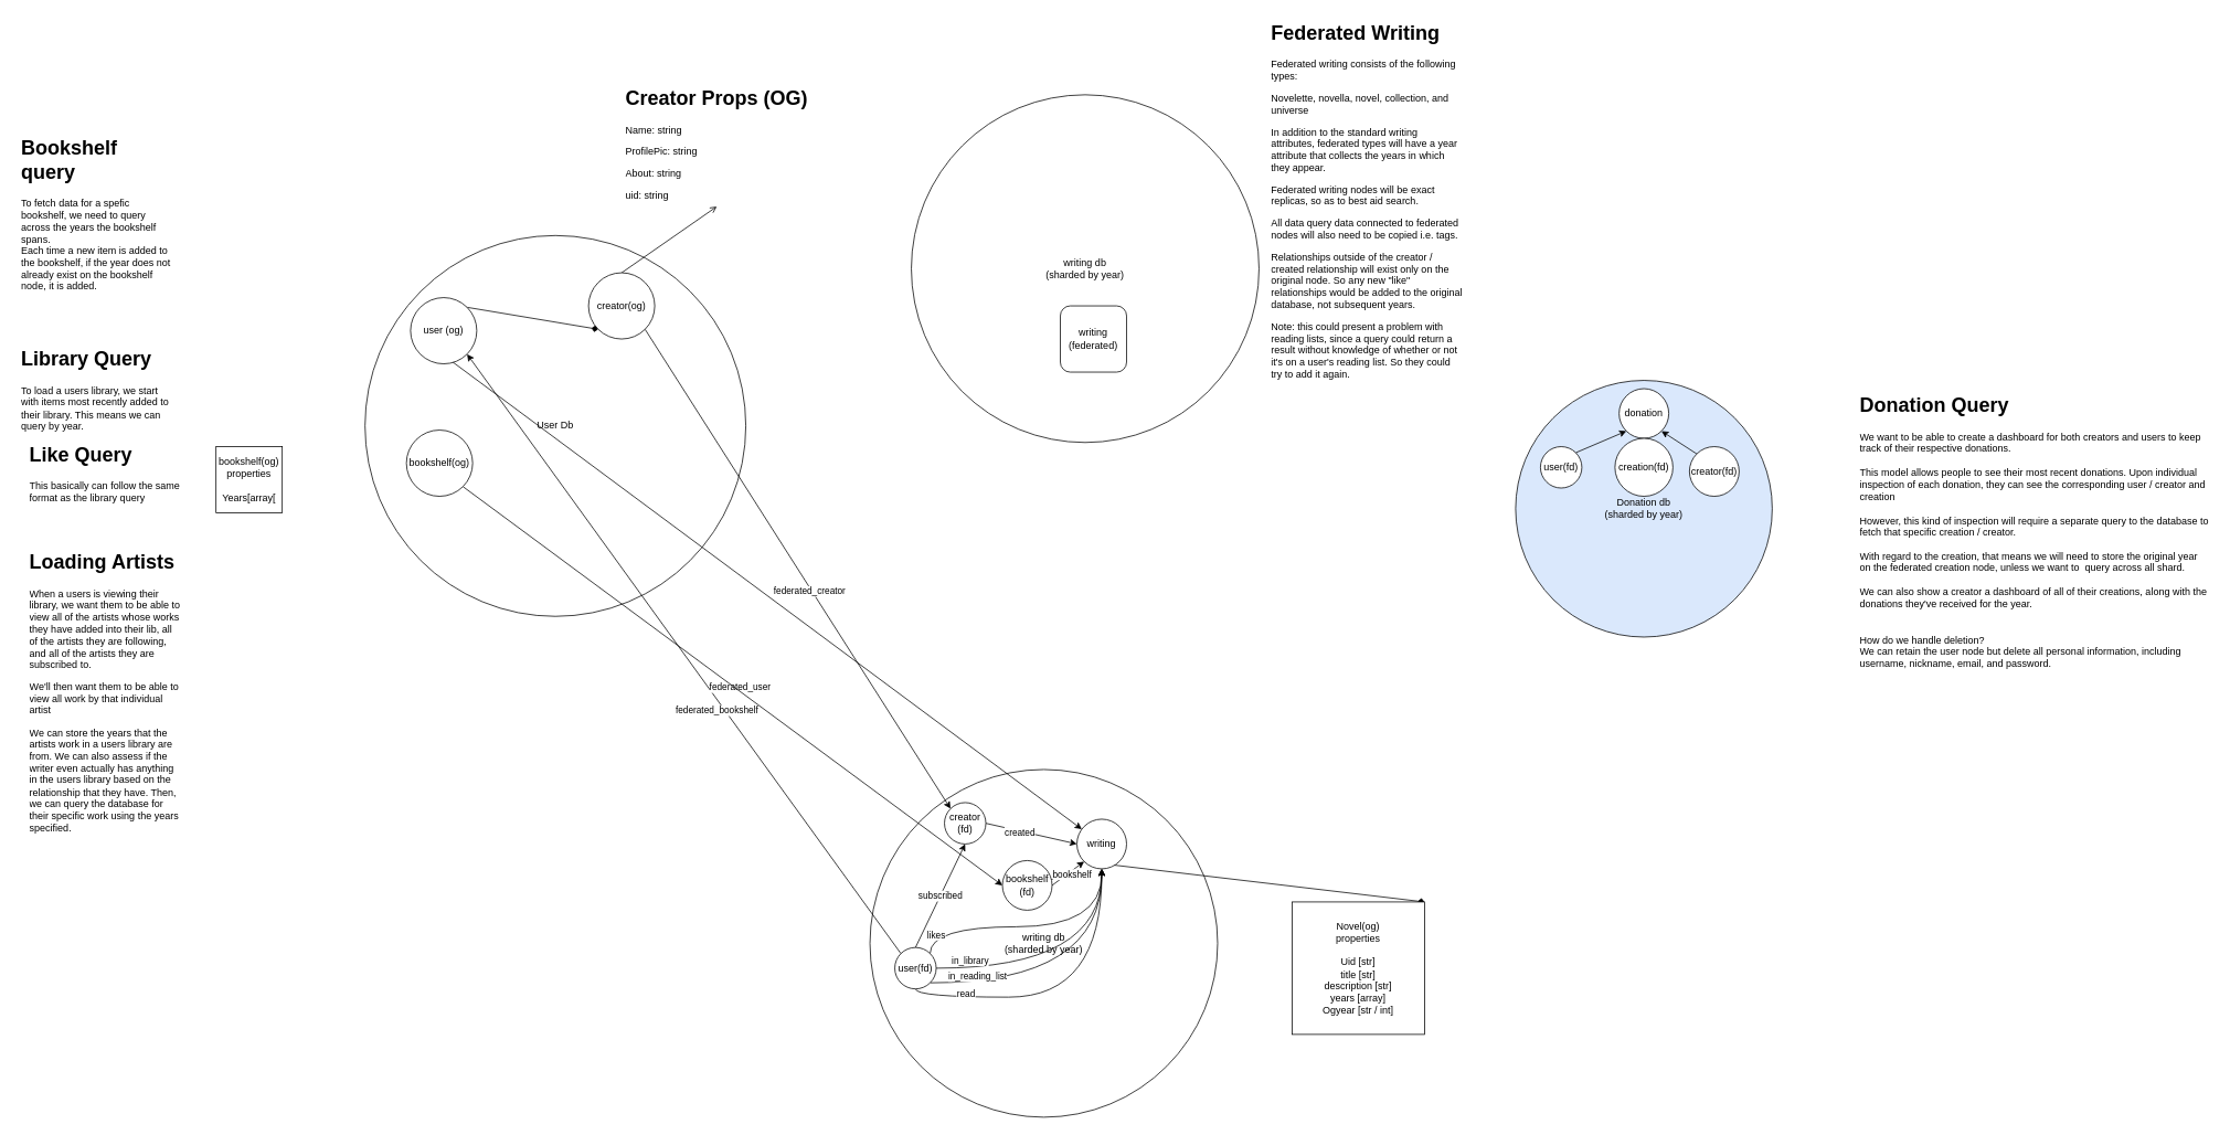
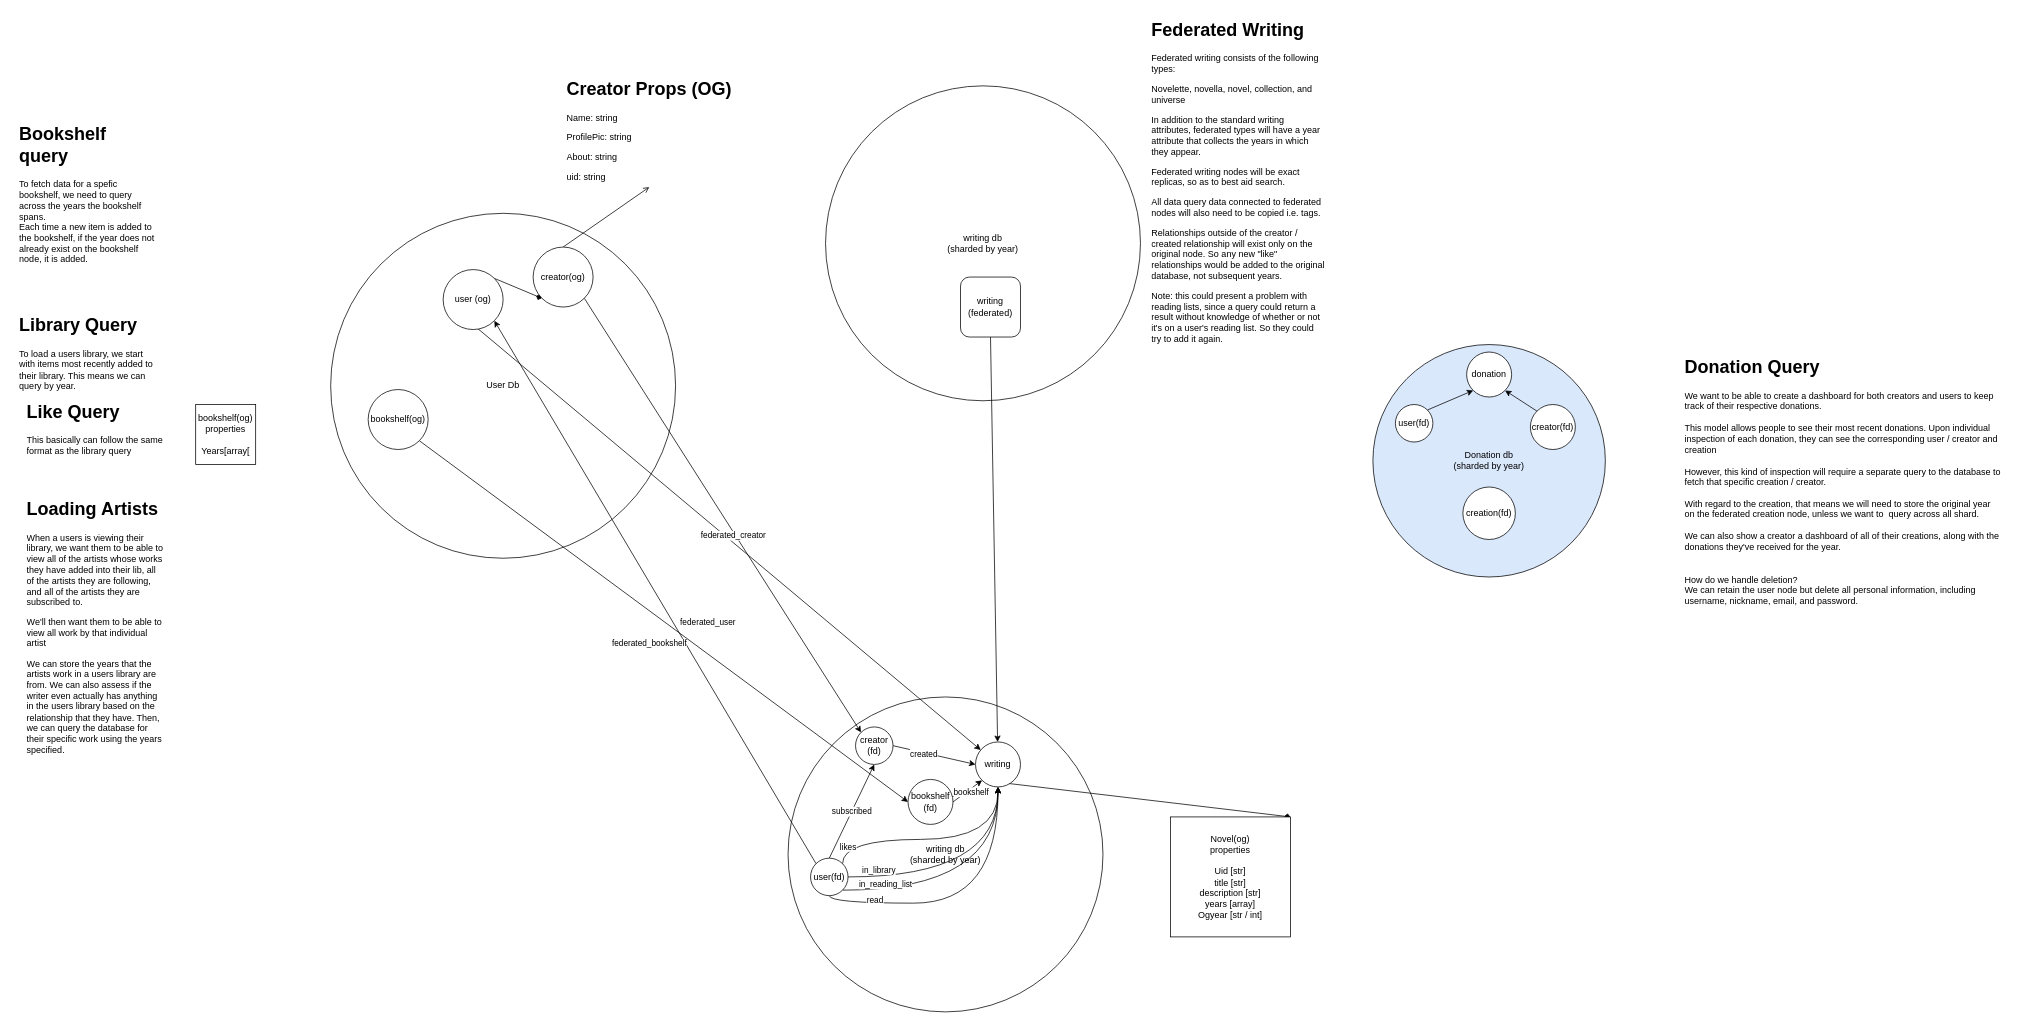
  <mxCell id="0" />
  <mxCell id="1" parent="0" />
  <mxCell id="2" value="User Db" style="ellipse;whiteSpace=wrap;html=1;aspect=fixed;" parent="1" vertex="1"><mxGeometry x="440" y="284" width="460" height="460" as="geometry" /></mxCell>
  <mxCell id="3" value="writing db&lt;br&gt;(sharded by year)" style="ellipse;whiteSpace=wrap;html=1;aspect=fixed;" parent="1" vertex="1"><mxGeometry x="1050" y="929" width="420" height="420" as="geometry" /></mxCell>
  <mxCell id="4" style="html=1;exitX=0;exitY=1;exitDx=0;exitDy=0;entryX=1;entryY=0;entryDx=0;entryDy=0;endArrow=diamond;" parent="1" source="5" target="21" edge="1"><mxGeometry relative="1" as="geometry" /></mxCell>
  <mxCell id="5" value="writing" style="ellipse;whiteSpace=wrap;html=1;aspect=fixed;" parent="1" vertex="1"><mxGeometry x="1300" y="989" width="60" height="60" as="geometry" /></mxCell>
  <mxCell id="6" value="writing db &lt;br&gt;(sharded by year)" style="ellipse;whiteSpace=wrap;html=1;aspect=fixed;" parent="1" vertex="1"><mxGeometry x="1100" y="114" width="420" height="420" as="geometry" /></mxCell>
+ <mxCell id="7" style="edgeStyle=none;html=1;exitX=0.5;exitY=1;exitDx=0;exitDy=0;" parent="1" source="8" target="5" edge="1"><mxGeometry relative="1" as="geometry" /></mxCell>
  <mxCell id="8" value="writing&lt;br&gt;(federated)" style="whiteSpace=wrap;html=1;aspect=fixed;rounded=1;" parent="1" vertex="1"><mxGeometry x="1280" y="369" width="80" height="80" as="geometry" /></mxCell>
  <mxCell id="9" value="Donation db&lt;br&gt;(sharded by year)" style="ellipse;whiteSpace=wrap;html=1;aspect=fixed;fillColor=#dae8fc;" parent="1" vertex="1"><mxGeometry x="1830" y="459" width="310" height="310" as="geometry" /></mxCell>
  <mxCell id="10" value="likes" style="edgeStyle=orthogonalEdgeStyle;html=1;exitX=1;exitY=0;exitDx=0;exitDy=0;entryX=0.5;entryY=1;entryDx=0;entryDy=0;curved=1;" parent="1" source="20" target="5" edge="1"><mxGeometry x="-0.856" y="-7" relative="1" as="geometry"><Array as="points"><mxPoint x="1123" y="1119" /><mxPoint x="1330" y="1119" /></Array><mxPoint as="offset" /></mxGeometry></mxCell>
  <mxCell id="11" style="edgeStyle=none;html=1;exitX=0;exitY=0;exitDx=0;exitDy=0;entryX=1;entryY=1;entryDx=0;entryDy=0;" parent="1" source="20" target="30" edge="1"><mxGeometry relative="1" as="geometry" /></mxCell>
  <mxCell id="12" value="federated_user" style="edgeLabel;html=1;align=center;verticalAlign=middle;resizable=0;points=[];" vertex="1" connectable="0" parent="11"><mxGeometry x="0.045" relative="1" as="geometry"><mxPoint x="79" y="56" as="offset" /></mxGeometry></mxCell>
  <mxCell id="13" style="edgeStyle=orthogonalEdgeStyle;html=1;exitX=1;exitY=0.5;exitDx=0;exitDy=0;entryX=0.5;entryY=1;entryDx=0;entryDy=0;curved=1;" edge="1" parent="1" source="20" target="5"><mxGeometry relative="1" as="geometry" /></mxCell>
  <mxCell id="14" value="in_library" style="edgeLabel;html=1;align=center;verticalAlign=middle;resizable=0;points=[];" vertex="1" connectable="0" parent="13"><mxGeometry x="-0.223" y="1" relative="1" as="geometry"><mxPoint x="-84" y="-9" as="offset" /></mxGeometry></mxCell>
  <mxCell id="15" style="edgeStyle=orthogonalEdgeStyle;html=1;exitX=1;exitY=1;exitDx=0;exitDy=0;curved=1;" edge="1" parent="1" source="20"><mxGeometry relative="1" as="geometry"><mxPoint x="1330" y="1049" as="targetPoint" /></mxGeometry></mxCell>
  <mxCell id="16" value="in_reading_list" style="edgeLabel;html=1;align=center;verticalAlign=middle;resizable=0;points=[];" vertex="1" connectable="0" parent="15"><mxGeometry x="-0.414" y="-1" relative="1" as="geometry"><mxPoint x="-44" y="-9" as="offset" /></mxGeometry></mxCell>
  <mxCell id="17" style="edgeStyle=orthogonalEdgeStyle;html=1;exitX=0.5;exitY=1;exitDx=0;exitDy=0;curved=1;" edge="1" parent="1" source="20" target="5"><mxGeometry relative="1" as="geometry" /></mxCell>
  <mxCell id="18" value="read" style="edgeLabel;html=1;align=center;verticalAlign=middle;resizable=0;points=[];" vertex="1" connectable="0" parent="17"><mxGeometry x="-0.189" y="2" relative="1" as="geometry"><mxPoint x="-88" y="-3" as="offset" /></mxGeometry></mxCell>
  <mxCell id="19" value="subscribed" style="html=1;exitX=0.5;exitY=0;exitDx=0;exitDy=0;entryX=0.5;entryY=1;entryDx=0;entryDy=0;" edge="1" parent="1" source="20" target="37"><mxGeometry relative="1" as="geometry" /></mxCell>
  <mxCell id="20" value="user(fd)" style="ellipse;whiteSpace=wrap;html=1;aspect=fixed;" parent="1" vertex="1"><mxGeometry x="1080" y="1144" width="50" height="50" as="geometry" /></mxCell>
  <mxCell id="21" value="Novel(og)&lt;br&gt;properties&lt;br&gt;&lt;br&gt;Uid [str]&lt;br&gt;title [str]&lt;br&gt;description [str]&lt;br&gt;years [array]&lt;br&gt;Ogyear [str / int]" style="whiteSpace=wrap;html=1;aspect=fixed;" parent="1" vertex="1"><mxGeometry x="1560" y="1089" width="160" height="160" as="geometry" /></mxCell>
  <mxCell id="22" value="donation" style="ellipse;whiteSpace=wrap;html=1;aspect=fixed;" parent="1" vertex="1"><mxGeometry x="1955" y="469" width="60" height="60" as="geometry" /></mxCell>
  <mxCell id="23" style="edgeStyle=none;html=1;exitX=1;exitY=0;exitDx=0;exitDy=0;entryX=0;entryY=1;entryDx=0;entryDy=0;" parent="1" source="24" target="22" edge="1"><mxGeometry relative="1" as="geometry" /></mxCell>
  <mxCell id="24" value="user(fd)" style="ellipse;whiteSpace=wrap;html=1;aspect=fixed;" parent="1" vertex="1"><mxGeometry x="1860" y="539" width="50" height="50" as="geometry" /></mxCell>
  <mxCell id="25" style="edgeStyle=none;html=1;exitX=0;exitY=0;exitDx=0;exitDy=0;entryX=1;entryY=1;entryDx=0;entryDy=0;" parent="1" source="26" target="22" edge="1"><mxGeometry relative="1" as="geometry" /></mxCell>
  <mxCell id="26" value="creator(fd)" style="ellipse;whiteSpace=wrap;html=1;aspect=fixed;" parent="1" vertex="1"><mxGeometry x="2040" y="539" width="60" height="60" as="geometry" /></mxCell>
- <mxCell id="27" value="creation(fd)" style="ellipse;whiteSpace=wrap;html=1;aspect=fixed;" parent="1" vertex="1"><mxGeometry x="1950" y="529" width="70" height="70" as="geometry" /></mxCell>
+ <mxCell id="27" value="creation(fd)" style="ellipse;whiteSpace=wrap;html=1;aspect=fixed;" parent="1" vertex="1"><mxGeometry x="1950" y="649" width="70" height="70" as="geometry" /></mxCell>
  <mxCell id="28" style="edgeStyle=none;html=1;exitX=0;exitY=0.5;exitDx=0;exitDy=0;" parent="1" source="30" target="5" edge="1"><mxGeometry relative="1" as="geometry" /></mxCell>
  <mxCell id="29" style="edgeStyle=none;html=1;exitX=1;exitY=0;exitDx=0;exitDy=0;entryX=0;entryY=1;entryDx=0;entryDy=0;endArrow=diamond;" parent="1" source="30" target="34" edge="1"><mxGeometry relative="1" as="geometry" /></mxCell>
- <mxCell id="30" value="user (og)" style="ellipse;whiteSpace=wrap;html=1;aspect=fixed;" parent="1" vertex="1"><mxGeometry x="495" y="359" width="80" height="80" as="geometry" /></mxCell>
+ <mxCell id="30" value="user (og)" style="ellipse;whiteSpace=wrap;html=1;aspect=fixed;" parent="1" vertex="1"><mxGeometry x="590" y="359" width="80" height="80" as="geometry" /></mxCell>
  <mxCell id="31" style="edgeStyle=none;html=1;exitX=0.5;exitY=0;exitDx=0;exitDy=0;entryX=0.5;entryY=1;entryDx=0;entryDy=0;endArrow=open;" parent="1" source="34" target="50" edge="1"><mxGeometry relative="1" as="geometry" /></mxCell>
  <mxCell id="32" style="edgeStyle=none;html=1;exitX=1;exitY=1;exitDx=0;exitDy=0;entryX=0;entryY=0;entryDx=0;entryDy=0;" parent="1" source="34" target="37" edge="1"><mxGeometry relative="1" as="geometry" /></mxCell>
  <mxCell id="33" value="federated_creator" style="edgeLabel;html=1;align=center;verticalAlign=middle;resizable=0;points=[];" vertex="1" connectable="0" parent="32"><mxGeometry x="0.086" y="-3" relative="1" as="geometry"><mxPoint as="offset" /></mxGeometry></mxCell>
  <mxCell id="34" value="creator(og)" style="ellipse;whiteSpace=wrap;html=1;aspect=fixed;" parent="1" vertex="1"><mxGeometry x="710" y="329" width="80" height="80" as="geometry" /></mxCell>
  <mxCell id="35" style="edgeStyle=none;html=1;exitX=1;exitY=0.5;exitDx=0;exitDy=0;entryX=0;entryY=0.5;entryDx=0;entryDy=0;" parent="1" source="37" target="5" edge="1"><mxGeometry relative="1" as="geometry" /></mxCell>
  <mxCell id="36" value="created" style="edgeLabel;html=1;align=center;verticalAlign=middle;resizable=0;points=[];" vertex="1" connectable="0" parent="35"><mxGeometry x="-0.247" y="-1" relative="1" as="geometry"><mxPoint as="offset" /></mxGeometry></mxCell>
  <mxCell id="37" value="creator&lt;br&gt;(fd)" style="ellipse;whiteSpace=wrap;html=1;aspect=fixed;" parent="1" vertex="1"><mxGeometry x="1140" y="969" width="50" height="50" as="geometry" /></mxCell>
  <mxCell id="38" value="" style="edgeStyle=none;html=1;exitX=1;exitY=1;exitDx=0;exitDy=0;entryX=0;entryY=0.5;entryDx=0;entryDy=0;" parent="1" source="40" target="44" edge="1"><mxGeometry relative="1" as="geometry" /></mxCell>
  <mxCell id="39" value="federated_bookshelf" style="edgeLabel;html=1;align=center;verticalAlign=middle;resizable=0;points=[];" vertex="1" connectable="0" parent="38"><mxGeometry x="0.121" y="-1" relative="1" as="geometry"><mxPoint x="-58" as="offset" /></mxGeometry></mxCell>
  <mxCell id="40" value="bookshelf(og)" style="ellipse;whiteSpace=wrap;html=1;aspect=fixed;" parent="1" vertex="1"><mxGeometry x="490" width="80" height="80" as="geometry" y="519" /></mxCell>
  <mxCell id="41" value="bookshelf(og)&lt;br&gt;properties&lt;br&gt;&lt;br&gt;Years[array[" style="whiteSpace=wrap;html=1;aspect=fixed;" parent="1" vertex="1"><mxGeometry x="260" y="539" width="80" height="80" as="geometry" /></mxCell>
  <mxCell id="42" style="edgeStyle=none;html=1;exitX=1;exitY=0.5;exitDx=0;exitDy=0;entryX=0;entryY=1;entryDx=0;entryDy=0;" edge="1" parent="1" source="44" target="5"><mxGeometry relative="1" as="geometry" /></mxCell>
  <mxCell id="43" value="on_bookshelf" style="edgeLabel;html=1;align=center;verticalAlign=middle;resizable=0;points=[];" vertex="1" connectable="0" parent="42"><mxGeometry x="-0.182" y="2" relative="1" as="geometry"><mxPoint as="offset" /></mxGeometry></mxCell>
  <mxCell id="44" value="bookshelf&lt;br&gt;(fd)" style="ellipse;whiteSpace=wrap;html=1;aspect=fixed;" parent="1" vertex="1"><mxGeometry x="1210" y="1039" width="60" height="60" as="geometry" /></mxCell>
  <mxCell id="45" value="&lt;h1&gt;Bookshelf query&lt;/h1&gt;&lt;div&gt;To fetch data for a spefic bookshelf, we need to query across the years the bookshelf spans.&lt;/div&gt;&lt;div&gt;Each time a new item is added to the bookshelf, if the year does not already exist on the bookshelf node, it is added.&lt;/div&gt;" style="text;html=1;strokeColor=none;fillColor=none;spacing=5;spacingTop=-20;whiteSpace=wrap;overflow=hidden;rounded=0;" parent="1" vertex="1"><mxGeometry x="20" y="159" width="190" height="270" as="geometry" /></mxCell>
  <mxCell id="46" value="&lt;h1&gt;Donation Query&lt;/h1&gt;&lt;div&gt;We want to be able to create a dashboard for both creators and users to keep track of their respective donations.&amp;nbsp;&lt;/div&gt;&lt;div&gt;&lt;br&gt;&lt;/div&gt;&lt;div&gt;This model allows people to see their most recent donations. Upon individual inspection of each donation, they can see the corresponding user / creator and creation&lt;/div&gt;&lt;div&gt;&lt;br&gt;&lt;/div&gt;&lt;div&gt;However, this kind of inspection will require a separate query to the database to fetch that specific creation / creator.&lt;/div&gt;&lt;div&gt;&lt;br&gt;&lt;/div&gt;&lt;div&gt;With regard to the creation, that means we will need to store the original year&lt;/div&gt;&lt;div&gt;on the federated creation node, unless we want to&amp;nbsp; query across all shard.&lt;/div&gt;&lt;div&gt;&lt;br&gt;&lt;/div&gt;&lt;div&gt;We can also show a creator a dashboard of all of their creations, along with the donations they've received for the year.&lt;/div&gt;&lt;div&gt;&lt;br&gt;&lt;/div&gt;&lt;div&gt;&lt;br&gt;&lt;/div&gt;&lt;div&gt;How do we handle deletion?&lt;/div&gt;&lt;div&gt;We can retain the user node but delete all personal information, including username, nickname, email, and password.&lt;/div&gt;" style="text;html=1;strokeColor=none;fillColor=none;spacing=5;spacingTop=-20;whiteSpace=wrap;overflow=hidden;rounded=0;" parent="1" vertex="1"><mxGeometry x="2241" y="470" width="430" height="400" as="geometry" /></mxCell>
  <mxCell id="47" value="&lt;h1&gt;Library Query&lt;/h1&gt;&lt;p&gt;To load a users library, we start with items most recently added to their library. This means we can query by year.&lt;/p&gt;" style="text;html=1;strokeColor=none;fillColor=none;spacing=5;spacingTop=-20;whiteSpace=wrap;overflow=hidden;rounded=0;" parent="1" vertex="1"><mxGeometry x="20" y="414" width="190" height="120" as="geometry" /></mxCell>
  <mxCell id="48" value="&lt;h1&gt;Like Query&lt;/h1&gt;&lt;p&gt;This basically can follow the same format as the library query&lt;/p&gt;" style="text;html=1;strokeColor=none;fillColor=none;spacing=5;spacingTop=-20;whiteSpace=wrap;overflow=hidden;rounded=0;" parent="1" vertex="1"><mxGeometry x="30" y="529" width="190" height="120" as="geometry" /></mxCell>
  <mxCell id="49" value="&lt;h1&gt;Loading Artists&lt;/h1&gt;&lt;p&gt;When a users is viewing their library, we want them to be able to view all of the artists whose works they have added into their lib, all of the artists they are following, and all of the artists they are subscribed to.&lt;/p&gt;&lt;p&gt;We'll then want them to be able to view all work by that individual artist&lt;/p&gt;&lt;p&gt;We can store the years that the artists work in a users library are from. We can also assess if the writer even actually has anything in the users library based on the relationship that they have. Then, we can query the database for their specific work using the years specified.&lt;/p&gt;" style="text;html=1;strokeColor=none;fillColor=none;spacing=5;spacingTop=-20;whiteSpace=wrap;overflow=hidden;rounded=0;" parent="1" vertex="1"><mxGeometry x="30" y="659" width="190" height="390" as="geometry" /></mxCell>
  <mxCell id="50" value="&lt;h1&gt;Creator Props (OG)&lt;/h1&gt;&lt;p&gt;Name: string&lt;/p&gt;&lt;p&gt;ProfilePic: string&lt;/p&gt;&lt;p&gt;About: string&lt;/p&gt;&lt;p&gt;uid: string&lt;/p&gt;" style="text;html=1;strokeColor=none;fillColor=none;spacing=5;spacingTop=-20;whiteSpace=wrap;overflow=hidden;rounded=0;" parent="1" vertex="1"><mxGeometry x="750" y="99" width="230" height="150" as="geometry" /></mxCell>
  <mxCell id="51" value="&lt;h1&gt;Federated Writing&lt;/h1&gt;&lt;p&gt;Federated writing consists of the following types:&lt;/p&gt;&lt;p&gt;Novelette, novella, novel, collection, and universe&lt;/p&gt;&lt;p&gt;In addition to the standard writing attributes, federated types will have a year attribute that collects the years in which they appear.&lt;/p&gt;&lt;p&gt;Federated writing nodes will be exact replicas, so as to best aid search.&lt;/p&gt;&lt;p&gt;All data query data connected to federated nodes will also need to be copied i.e. tags.&lt;/p&gt;&lt;p&gt;Relationships outside of the creator / created relationship will exist only on the original node. So any new &quot;like&quot; relationships would be added to the original database, not subsequent years.&amp;nbsp;&lt;/p&gt;&lt;p&gt;Note: this could present a problem with reading lists, since a query could return a result without knowledge of whether or not it's on a user's reading list. So they could try to add it again.&lt;/p&gt;&lt;p&gt;&lt;br&gt;&lt;/p&gt;" style="text;html=1;strokeColor=none;fillColor=none;spacing=5;spacingTop=-20;whiteSpace=wrap;overflow=hidden;rounded=0;" vertex="1" parent="1"><mxGeometry x="1530" y="20" width="240" height="450" as="geometry" /></mxCell>
